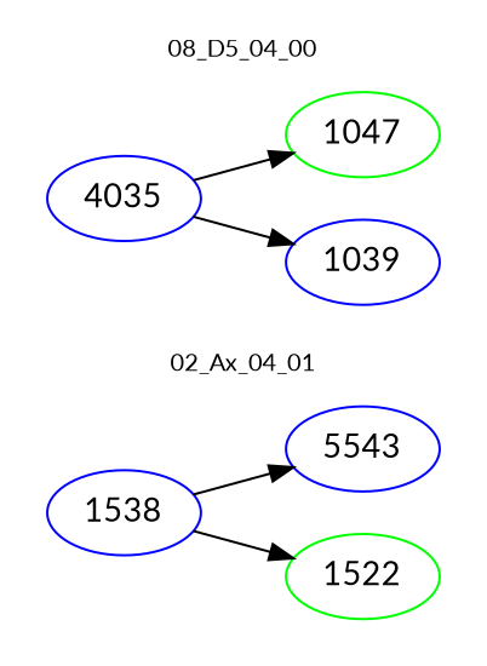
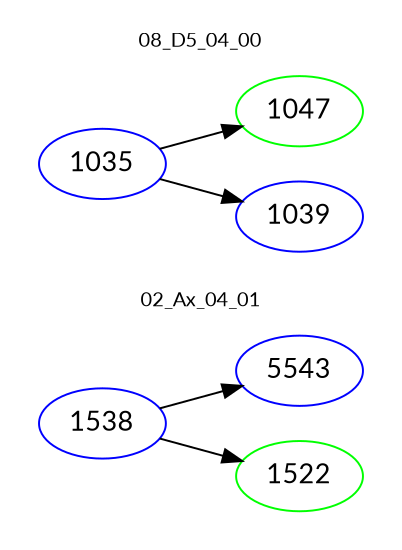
  digraph {
    fontname=Lato
    rankdir=LR
    node [color=blue fontname=Lato]
    edge [color=black fontname=Lato]
    n1 [label=1538]
    n2 [color=green label=1522]
    n3 [label=5543]
-   n4 [label=4035]
+   n4 [label=1035]
    n5 [label=1039]
    n6 [color=green label=1047]
    subgraph cluster_1 {
      color=white
      fontsize=10
      label="02_Ax_04_01"
      n1
      n2
      n3
    }
    subgraph cluster_2 {
      color=white
      fontsize=10
      label="08_D5_04_00"
      n4
      n5
      n6
    }
    n1 -> n2
    n1 -> n3
    n4 -> n5
    n4 -> n6
  }
